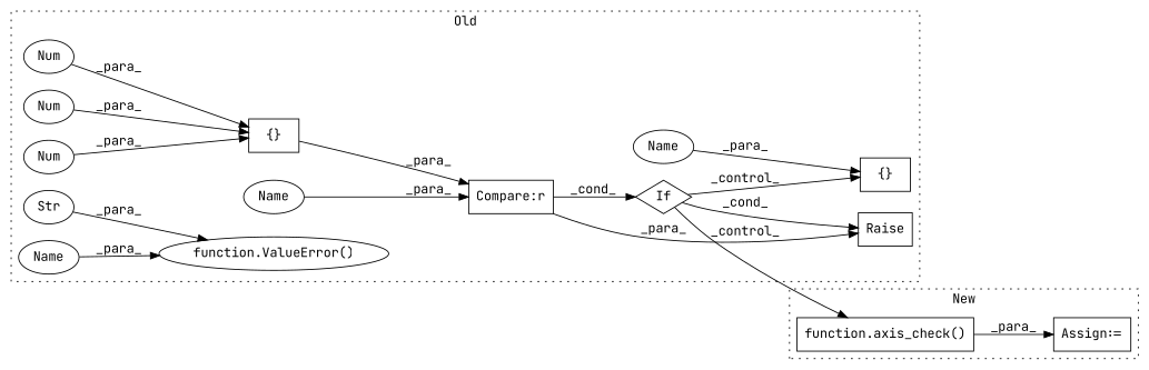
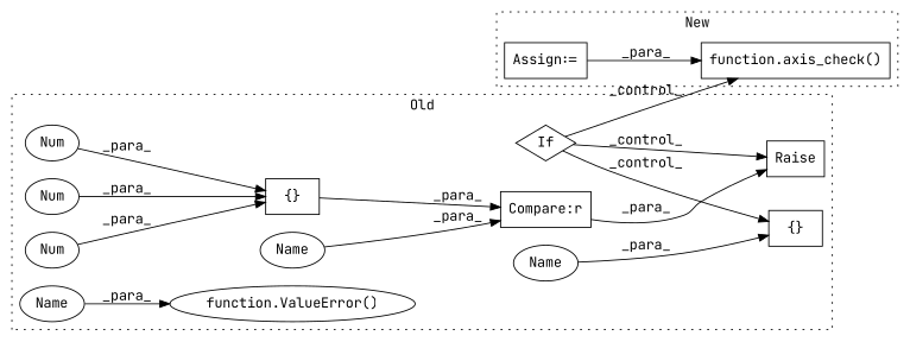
  digraph {
    fontname="JetBrains Mono"
    rankdir=LR
    node [a=76 fontname="JetBrains Mono" l=1 s=855 shape=ellipse]
    edge [fontname="JetBrains Mono"]
    n1 [a=59 l="1,0" label="{}" s="867,875" shape=box]
    n2 [a=96 l=3 label=If s=852 shape=diamond]
    n3 [a=59 l="1,0" label="{}" s="1041,1046" shape=box]
    n4 [a=40 l=21 label="Compare:r" shape=box]
    n5 [a=91 l=6 label=Raise s=886 shape=box]
    n6 [label=Num s=868]
    n7 [label=Num s=874]
    n8 [label=Num s=871]
    n9 [a=75 l="11,1" label="function.ValueError()" s="892,959"]
-   n10 [a=66 l=50 label=Str s=903]
    n11 [a=87 l=4 label=Name]
    n12 [a=87 l=4 label=Name s=955]
    n13 [a=87 l=4 label=Name s=1042]
    n14 [a=75 l="11,1" label="function.axis_check()" s="1356,1371" shape=box]
    n15 [a=68 l=3 label="Assign:=" s=1425 shape=box]
    subgraph cluster_1 {
      label=Old
      style=dotted
      n1
      n2
      n3
      n4
      n5
      n6
      n7
      n8
      n9
-     n10
      n11
      n12
      n13
    }
    subgraph cluster_2 {
      label=New
      style=dotted
      n14
      n15
    }
    n1 -> n4 [label=_para_]
    n2 -> n3 [label=_control_]
-   n2 -> n5 [label=_cond_]
+   n2 -> n5 [label=_control_]
    n2 -> n14 [label=_control_]
-   n4 -> n2 [label=_cond_]
    n4 -> n5 [label=_para_]
    n6 -> n1 [label=_para_]
    n7 -> n1 [label=_para_]
    n8 -> n1 [label=_para_]
-   n10 -> n9 [label=_para_]
    n11 -> n4 [label=_para_]
    n12 -> n9 [label=_para_]
    n13 -> n3 [label=_para_]
-   n14 -> n15 [label=_para_]
+   n15 -> n14 [label=_para_]
  }
